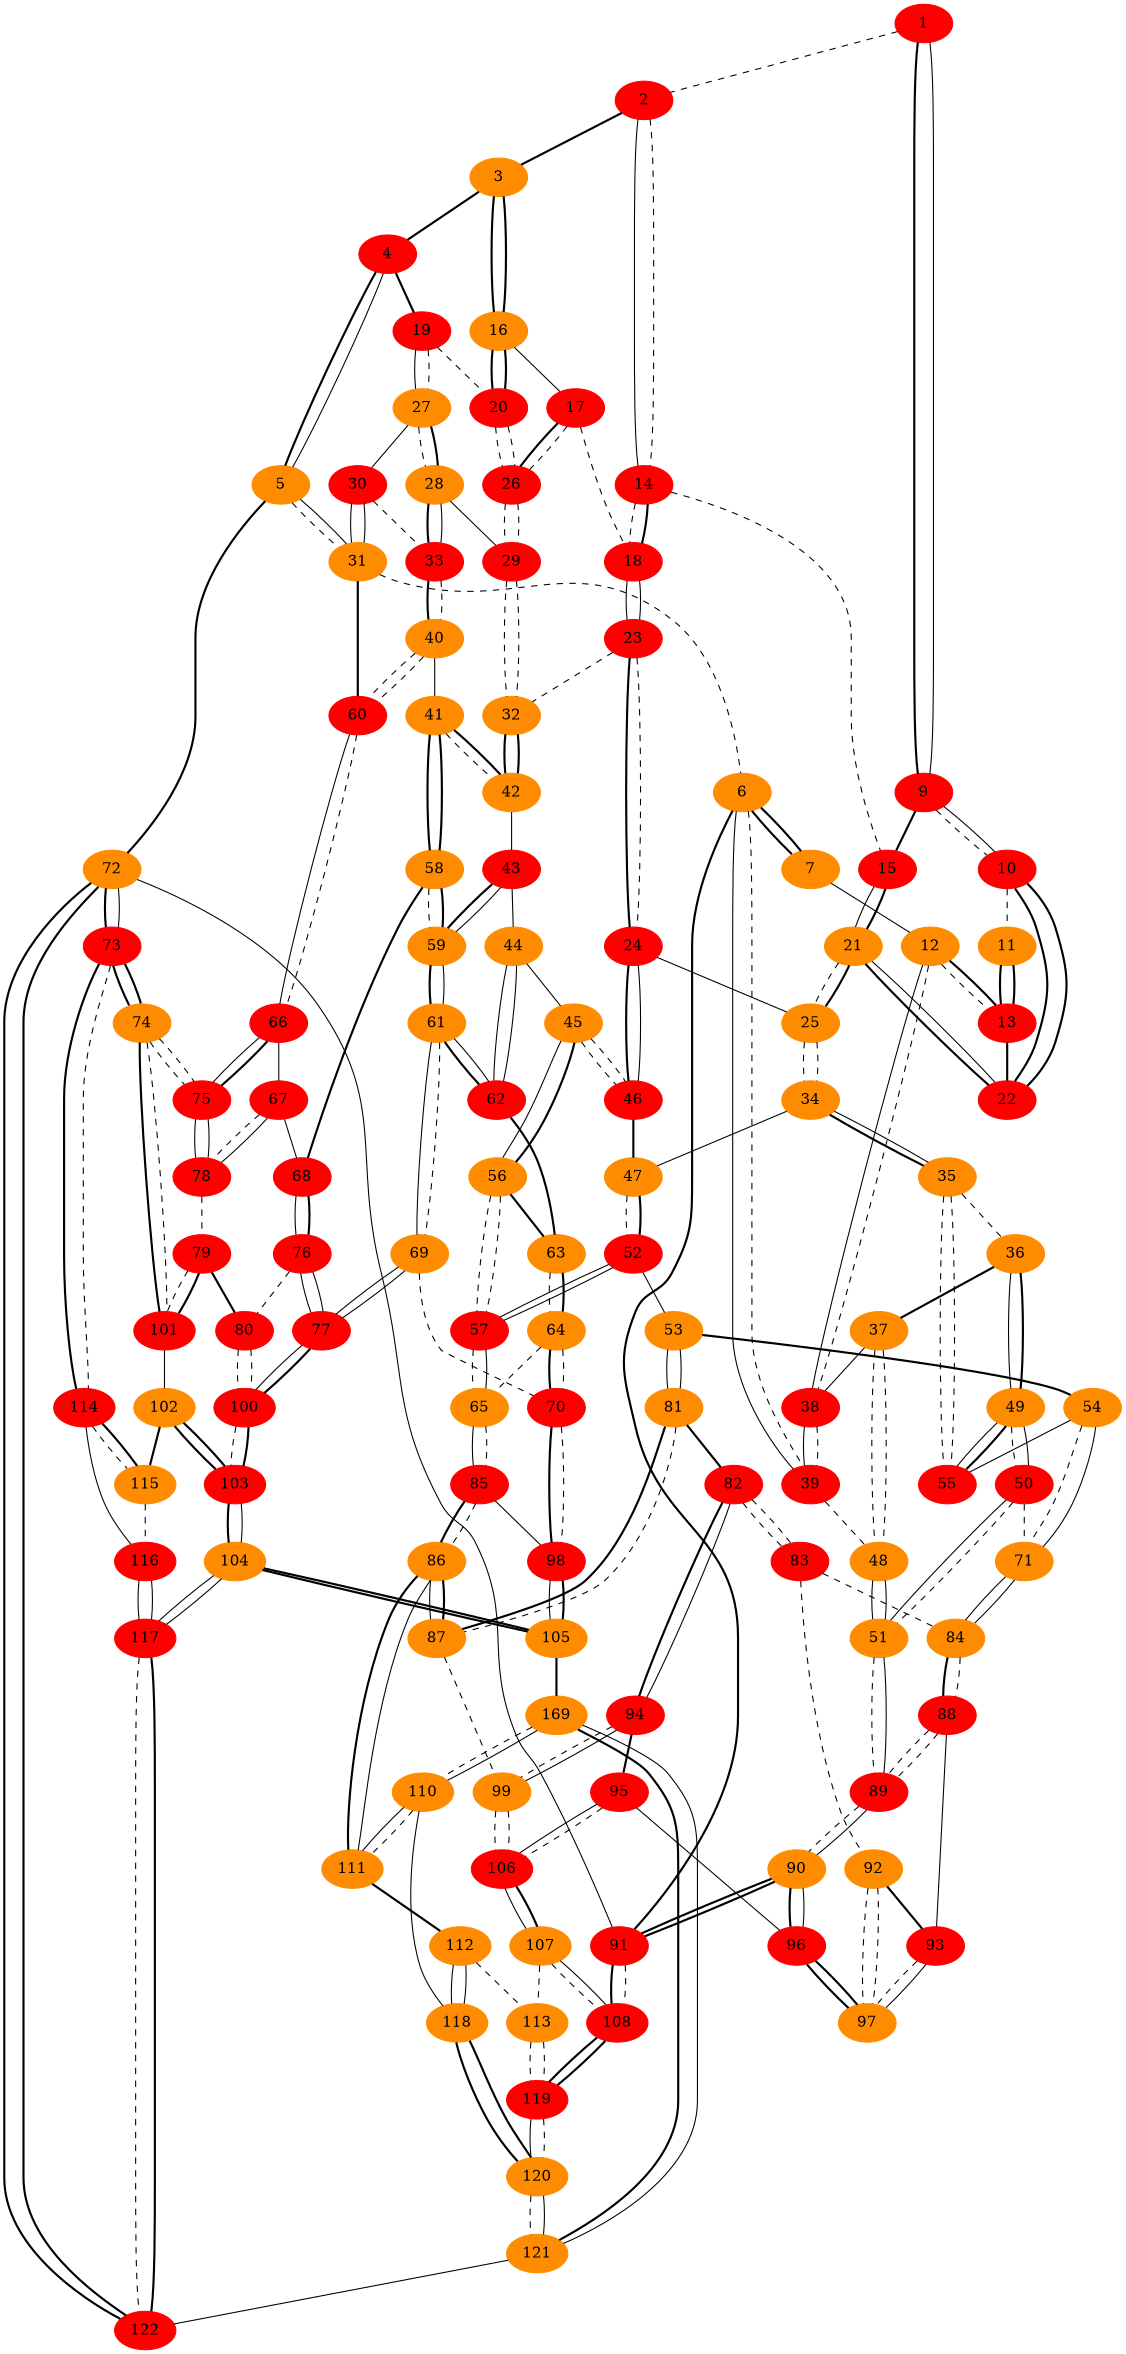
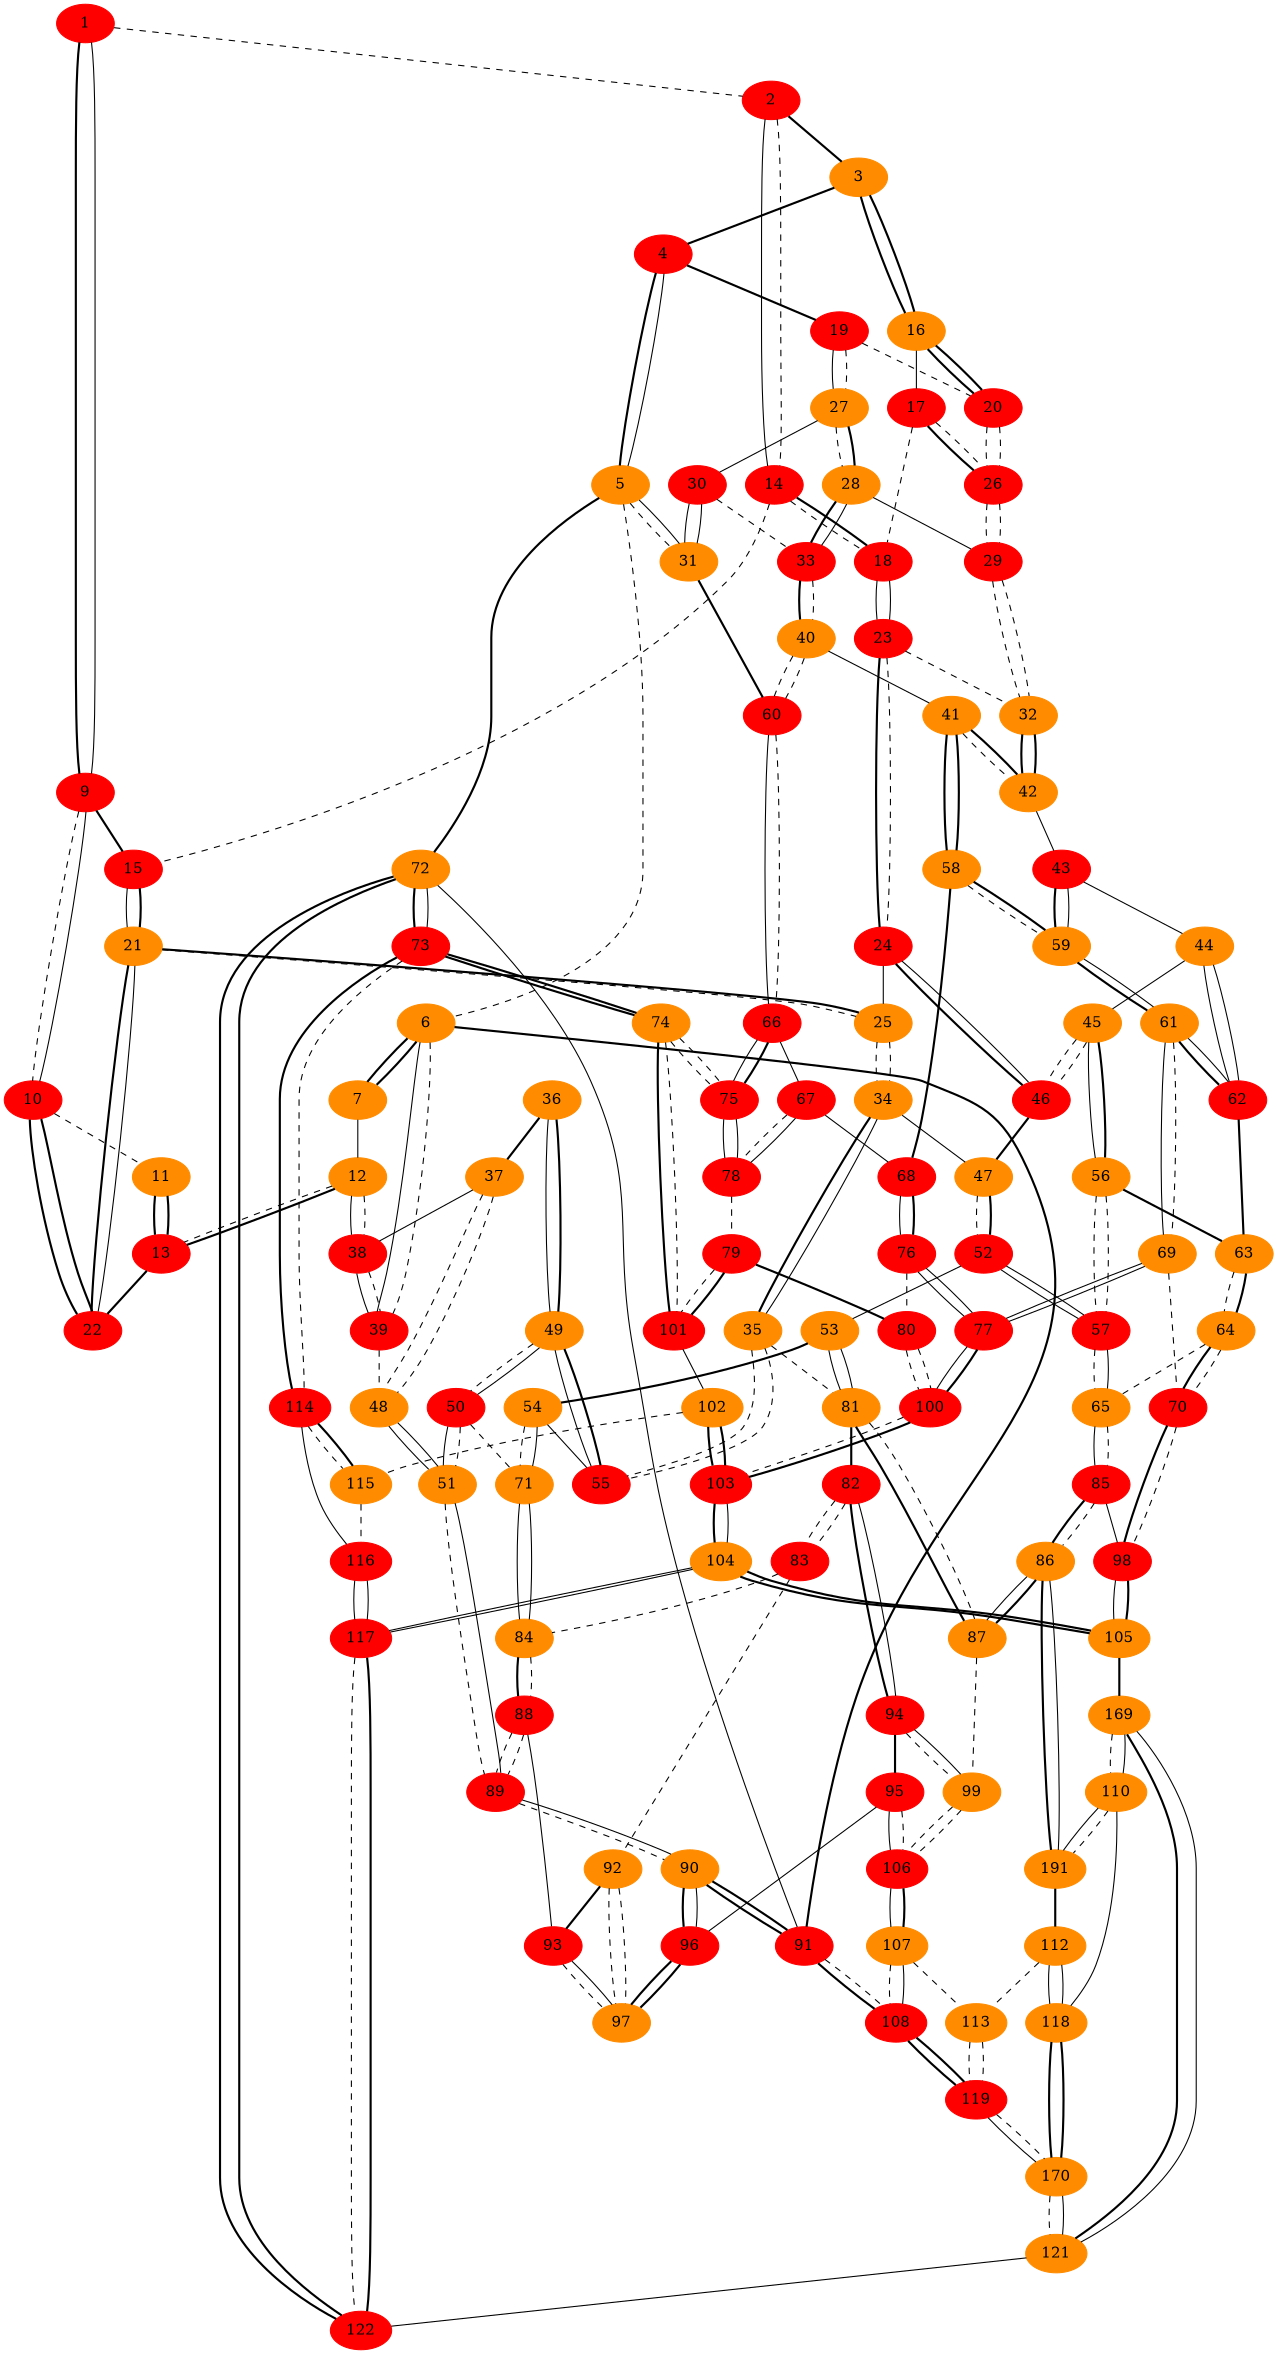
  graph {
    node [color=red style=filled]
    edge [style=dashed]
    1
    2
    9
    3 [color=darkorange]
    14
    10
    15
    4
    16 [color=darkorange]
    18
    5 [color=darkorange]
    19
    17
    20
    6 [color=darkorange]
    31 [color=darkorange]
    72 [color=darkorange]
    27 [color=darkorange]
    7 [color=darkorange]
    39
    91
    60
    73
    122
    12 [color=darkorange]
    48 [color=darkorange]
    108
    13
    38
    11 [color=darkorange]
    22
    21 [color=darkorange]
    23
    25 [color=darkorange]
    26
    29
    24
    32 [color=darkorange]
    28 [color=darkorange]
    30
    34 [color=darkorange]
    46
    42 [color=darkorange]
    47 [color=darkorange]
    35 [color=darkorange]
    33
    40 [color=darkorange]
    66
    43
    41 [color=darkorange]
    36 [color=darkorange]
    55
    52
    37 [color=darkorange]
    49 [color=darkorange]
    50
    51 [color=darkorange]
    58 [color=darkorange]
    59 [color=darkorange]
    68
    44 [color=darkorange]
    45 [color=darkorange]
    62
    61 [color=darkorange]
    56 [color=darkorange]
    63 [color=darkorange]
    57
    53 [color=darkorange]
    89
    71 [color=darkorange]
    84 [color=darkorange]
    90 [color=darkorange]
    54 [color=darkorange]
    81 [color=darkorange]
    65 [color=darkorange]
    82
    87 [color=darkorange]
    64 [color=darkorange]
    85
    76
    69 [color=darkorange]
    67
    75
    70
    77
    98
    86 [color=darkorange]
    78
    79
    80
    100
    105 [color=darkorange]
    88
    74 [color=darkorange]
    114
    101
    115 [color=darkorange]
    116
    102 [color=darkorange]
    103
    83
    94
    99 [color=darkorange]
    92 [color=darkorange]
    95
    93
    97 [color=darkorange]
-   111 [color=darkorange]
+   111 [color=darkorange label=191]
    112 [color=darkorange]
    106
    96
    119
    107 [color=darkorange]
    n114 [color=darkorange label=169]
    104 [color=darkorange]
    117
    110 [color=darkorange]
    121 [color=darkorange]
    113 [color=darkorange]
-   120 [color=darkorange]
+   120 [color=darkorange label=170]
    118 [color=darkorange]
    1 -- 2
    1 -- 9 [style=bold]
    1 -- 9 [style=solid]
    2 -- 3 [style=bold]
    2 -- 14 [style=solid]
    2 -- 14
    9 -- 10
    9 -- 10 [style=solid]
    9 -- 15 [style=bold]
    3 -- 4 [style=bold]
    3 -- 16 [style=bold]
    3 -- 16 [style=bold]
    14 -- 15
    14 -- 18
    14 -- 18 [style=bold]
    10 -- 11
    10 -- 22 [style=bold]
    10 -- 22 [style=bold]
    15 -- 21 [style=solid]
    15 -- 21 [style=bold]
    4 -- 5 [style=bold]
    4 -- 5 [style=solid]
    4 -- 19 [style=bold]
    16 -- 17 [style=solid]
    16 -- 20 [style=bold]
    16 -- 20 [style=bold]
    18 -- 23 [style=solid]
    18 -- 23 [style=solid]
-   31 -- 6
+   5 -- 6
    5 -- 31
    5 -- 31 [style=solid]
    5 -- 72 [style=bold]
    19 -- 20
    19 -- 27 [style=solid]
    19 -- 27
    17 -- 18
    17 -- 26 [style=bold]
    17 -- 26
    20 -- 26
    20 -- 26
    6 -- 7 [style=bold]
    6 -- 7 [style=bold]
    6 -- 39 [style=solid]
    6 -- 39
    6 -- 91 [style=bold]
    31 -- 60 [style=bold]
    72 -- 91 [style=solid]
    72 -- 73 [style=bold]
    72 -- 73 [style=solid]
    72 -- 122 [style=bold]
    72 -- 122 [style=bold]
    27 -- 28
    27 -- 28 [style=bold]
    27 -- 30 [style=solid]
    7 -- 12 [style=solid]
    39 -- 48
    91 -- 108 [style=bold]
    91 -- 108
    60 -- 66 [style=solid]
    60 -- 66
    73 -- 74 [style=bold]
    73 -- 74 [style=bold]
    73 -- 114 [style=bold]
    73 -- 114
    12 -- 13
    12 -- 13 [style=bold]
    12 -- 38 [style=solid]
    12 -- 38
    48 -- 51 [style=solid]
    48 -- 51 [style=solid]
    108 -- 119 [style=bold]
    108 -- 119 [style=bold]
    13 -- 22 [style=bold]
    38 -- 39 [style=solid]
    38 -- 39
    11 -- 13 [style=bold]
    11 -- 13 [style=bold]
    21 -- 22 [style=bold]
    21 -- 22 [style=solid]
    21 -- 25
    21 -- 25 [style=bold]
    23 -- 24 [style=bold]
    23 -- 24
    23 -- 32
    25 -- 34
    25 -- 34
    26 -- 29
    26 -- 29
    29 -- 32
    29 -- 32
    24 -- 25 [style=solid]
    24 -- 46 [style=bold]
    24 -- 46 [style=solid]
    32 -- 42 [style=bold]
    32 -- 42 [style=bold]
    28 -- 29 [style=solid]
    28 -- 33 [style=bold]
    28 -- 33 [style=solid]
    30 -- 31 [style=solid]
    30 -- 31 [style=solid]
    30 -- 33
    34 -- 47 [style=solid]
    34 -- 35 [style=bold]
    34 -- 35 [style=solid]
    46 -- 47 [style=bold]
    42 -- 43 [style=solid]
    47 -- 52
    47 -- 52 [style=bold]
-   35 -- 36
+   35 -- 81
    35 -- 55
    35 -- 55
    33 -- 40 [style=bold]
    33 -- 40
    40 -- 60
    40 -- 60
    40 -- 41 [style=solid]
    66 -- 67 [style=solid]
    66 -- 75 [style=solid]
    66 -- 75 [style=bold]
    43 -- 59 [style=bold]
    43 -- 59 [style=solid]
    43 -- 44 [style=solid]
    41 -- 42
    41 -- 42 [style=bold]
    41 -- 58 [style=bold]
    41 -- 58 [style=bold]
    36 -- 37 [style=bold]
    36 -- 49 [style=solid]
    36 -- 49 [style=bold]
    52 -- 57 [style=solid]
    52 -- 57 [style=solid]
    52 -- 53 [style=solid]
    37 -- 48
    37 -- 48
    37 -- 38 [style=solid]
    49 -- 55 [style=solid]
    49 -- 55 [style=bold]
    49 -- 50
    49 -- 50 [style=solid]
    50 -- 51 [style=solid]
    50 -- 51
    50 -- 71
    51 -- 89
    51 -- 89 [style=solid]
    58 -- 59
    58 -- 59 [style=bold]
    58 -- 68 [style=bold]
    59 -- 61 [style=bold]
    59 -- 61 [style=solid]
    68 -- 76 [style=solid]
    68 -- 76 [style=bold]
    44 -- 45 [style=solid]
    44 -- 62 [style=solid]
    44 -- 62 [style=solid]
    45 -- 46
    45 -- 46
    45 -- 56 [style=solid]
    45 -- 56 [style=bold]
    62 -- 63 [style=bold]
    61 -- 62 [style=bold]
    61 -- 62 [style=solid]
    61 -- 69 [style=solid]
    61 -- 69
    56 -- 63 [style=bold]
    56 -- 57
    56 -- 57
    63 -- 64
    63 -- 64 [style=bold]
    57 -- 65
    57 -- 65 [style=solid]
    53 -- 54 [style=bold]
    53 -- 81 [style=solid]
    53 -- 81 [style=solid]
    89 -- 90
    89 -- 90 [style=solid]
    71 -- 84 [style=solid]
    71 -- 84 [style=solid]
    84 -- 88 [style=bold]
    84 -- 88
    90 -- 91 [style=bold]
    90 -- 91 [style=bold]
    90 -- 96 [style=bold]
    90 -- 96 [style=solid]
    54 -- 55 [style=solid]
    54 -- 71
    54 -- 71 [style=solid]
    81 -- 82 [style=bold]
    81 -- 87 [style=bold]
    81 -- 87
    65 -- 85 [style=solid]
    65 -- 85
    82 -- 83
    82 -- 83
    82 -- 94 [style=bold]
    82 -- 94 [style=solid]
    87 -- 99
    64 -- 65
    64 -- 70 [style=bold]
    64 -- 70
    85 -- 98 [style=solid]
    85 -- 86 [style=bold]
    85 -- 86
    76 -- 77 [style=solid]
    76 -- 77 [style=solid]
    76 -- 80
    69 -- 70
    69 -- 77 [style=solid]
    69 -- 77 [style=solid]
    67 -- 68 [style=solid]
    67 -- 78
    67 -- 78 [style=solid]
    75 -- 78 [style=solid]
    75 -- 78 [style=solid]
    70 -- 98 [style=bold]
    70 -- 98
    77 -- 100 [style=solid]
    77 -- 100 [style=bold]
    98 -- 105 [style=solid]
    98 -- 105 [style=bold]
    86 -- 87 [style=solid]
    86 -- 87 [style=bold]
    86 -- 111 [style=bold]
    86 -- 111 [style=solid]
    78 -- 79
    79 -- 80 [style=bold]
    79 -- 101
    79 -- 101 [style=bold]
    80 -- 100
    80 -- 100
    100 -- 103
    100 -- 103 [style=bold]
    105 -- n114 [style=bold]
    88 -- 89
    88 -- 89
    88 -- 93 [style=solid]
    74 -- 75
    74 -- 75
    74 -- 101 [style=bold]
    74 -- 101
    114 -- 115
    114 -- 115 [style=bold]
    114 -- 116 [style=solid]
    101 -- 102 [style=solid]
    115 -- 116
    116 -- 117 [style=solid]
    116 -- 117 [style=solid]
-   102 -- 115 [style=bold]
+   102 -- 115
    102 -- 103 [style=bold]
    102 -- 103 [style=bold]
    103 -- 104 [style=bold]
    103 -- 104 [style=solid]
    83 -- 84
    83 -- 92
    94 -- 99
    94 -- 99 [style=solid]
    94 -- 95 [style=bold]
    99 -- 106
    99 -- 106
    92 -- 93 [style=bold]
    92 -- 97
    92 -- 97
    95 -- 106 [style=solid]
    95 -- 106
    95 -- 96 [style=solid]
    93 -- 97
    93 -- 97 [style=solid]
    111 -- 112 [style=bold]
    112 -- 113
    112 -- 118 [style=solid]
    112 -- 118 [style=solid]
    106 -- 107 [style=solid]
    106 -- 107 [style=bold]
    96 -- 97 [style=bold]
    96 -- 97 [style=bold]
    119 -- 120 [style=solid]
    119 -- 120
    107 -- 108
    107 -- 108 [style=solid]
    107 -- 113
    n114 -- 110
    n114 -- 110 [style=solid]
    n114 -- 121 [style=bold]
    n114 -- 121 [style=solid]
    104 -- 105 [style=bold]
    104 -- 105 [style=bold]
    104 -- 117 [style=solid]
    104 -- 117 [style=solid]
    117 -- 122
    117 -- 122 [style=bold]
    110 -- 111 [style=solid]
    110 -- 111
    110 -- 118 [style=solid]
    121 -- 122 [style=solid]
    113 -- 119
    113 -- 119
    120 -- 121
    120 -- 121 [style=solid]
    118 -- 120 [style=bold]
    118 -- 120 [style=bold]
  }
